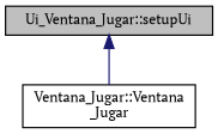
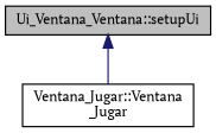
  digraph {
    rankdir=TB
    fontname="PT Serif"
    node [color=black fontname="PT Serif" fontsize=10 shape=record style=filled]
-   n1 [fillcolor=grey75 fontcolor=black height=0.2 label="Ui_Ventana_Jugar::setupUi" width=0.4]
+   n1 [fillcolor=grey75 fontcolor=black height=0.2 label="Ui_Ventana_Ventana::setupUi" width=0.4]
    n2 [fillcolor=white height=0.2 label="Ventana_Jugar::Ventana\l_Jugar" width=0.4]
    n1 -> n2 [color=midnightblue dir=back fontname="PT Serif" fontsize=10 labelfontname=Helvetica labelfontsize=10 style=solid]
  }
